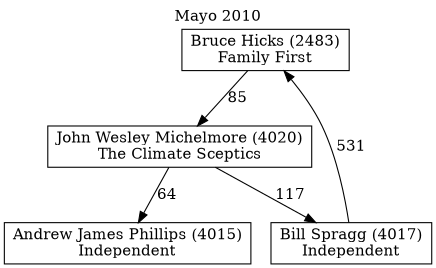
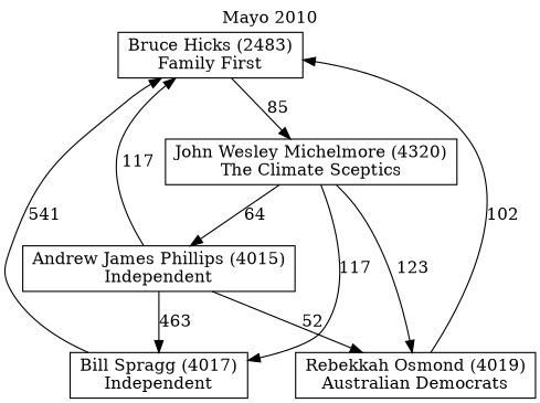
  digraph {
    label="Mayo 2010"
    labelloc=t
    mclimit=10
    node [shape=box]
    n1 [label="Bruce Hicks (2483)\nFamily First"]
-   n2 [label="John Wesley Michelmore (4020)\nThe Climate Sceptics"]
+   n2 [label="John Wesley Michelmore (4320)\nThe Climate Sceptics"]
    n3 [label="Bill Spragg (4017)\nIndependent"]
+   n4 [label="Rebekkah Osmond (4019)\nAustralian Democrats"]
    n5 [label="Andrew James Phillips (4015)\nIndependent"]
    n1 -> n2 [label=85]
    n2 -> n3 [label=117]
+   n2 -> n4 [label=123]
    n2 -> n5 [label=64]
-   n3 -> n1 [label=531]
+   n3 -> n1 [label=541]
+   n4 -> n1 [label=102]
+   n5 -> n1 [label=117]
+   n5 -> n3 [label=463]
+   n5 -> n4 [label=52]
  }
